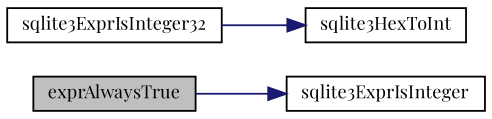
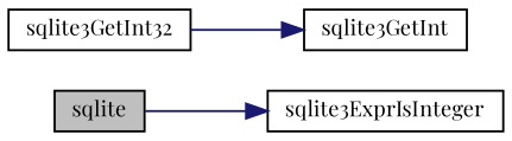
  digraph {
    fontname="Playfair Display"
    rankdir=LR
    node [color=black fillcolor=white fontname="Playfair Display" fontsize=10 shape=record style=filled]
    edge [color=midnightblue fontname="Playfair Display" fontsize=10 labelfontname=FreeSans labelfontsize=10 style=solid]
-   n1 [fillcolor=grey75 fontcolor=black height=0.2 label=exprAlwaysTrue width=0.4]
+   n1 [fillcolor=grey75 fontcolor=black height=0.2 label=sqlite width=0.4]
    n2 [height=0.2 label=sqlite3ExprIsInteger width=0.4]
-   n3 [height=0.2 label=sqlite3ExprIsInteger32 width=0.4]
-   n4 [height=0.2 label=sqlite3HexToInt width=0.4]
+   n3 [height=0.2 label=sqlite3GetInt32 width=0.4]
+   n4 [height=0.2 label=sqlite3GetInt width=0.4]
    n1 -> n2
    n3 -> n4
  }
